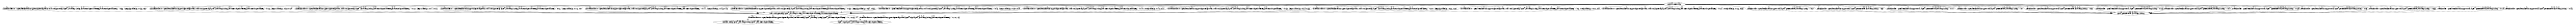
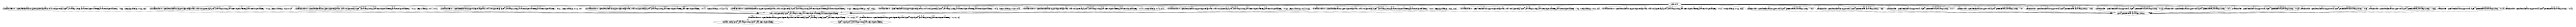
  digraph {
    n1 [label="void runSignVerify(byte[],java.lang.String,java.security.PrivateKey,java.security.PublicKey)"]
    n2 [label="boolean verify(byte[],java.lang.String,byte[],java.security.PublicKey)"]
    n3 [label="byte[] sign(byte[],java.lang.String,java.security.PrivateKey)"]
    n4 [label="byte[] getTestData(java.lang.String)"]
-   n5 [label="void harnessMain()"]
+   n5 [label="void void()"]
    n1 -> n2 [label="virtualinvoke r0.<spec.benchmarks.crypto.signverify.Main: boolean verify(byte[],java.lang.String,byte[],java.security.PublicKey)>(r1, r2, r5, r4)"]
    n1 -> n3 [label="virtualinvoke r0.<spec.benchmarks.crypto.signverify.Main: byte[] sign(byte[],java.lang.String,java.security.PrivateKey)>(r1, r2, r3)"]
    n5 -> n1 [label="virtualinvoke r0.<spec.benchmarks.crypto.signverify.Main: void runSignVerify(byte[],java.lang.String,java.security.PrivateKey,java.security.PublicKey)>($r36, 'SHA256withRSA', $r38, $r37)"]
    n5 -> n1 [label="virtualinvoke r0.<spec.benchmarks.crypto.signverify.Main: void runSignVerify(byte[],java.lang.String,java.security.PrivateKey,java.security.PublicKey)>($r28, 'SHA1withRSA', $r30, $r29)"]
    n5 -> n1 [label="virtualinvoke r0.<spec.benchmarks.crypto.signverify.Main: void runSignVerify(byte[],java.lang.String,java.security.PrivateKey,java.security.PublicKey)>($r12, 'SHA1withRSA', $r14, $r13)"]
    n5 -> n1 [label="virtualinvoke r0.<spec.benchmarks.crypto.signverify.Main: void runSignVerify(byte[],java.lang.String,java.security.PrivateKey,java.security.PublicKey)>($r16, 'SHA1withDSA', $r18, $r17)"]
    n5 -> n1 [label="virtualinvoke r0.<spec.benchmarks.crypto.signverify.Main: void runSignVerify(byte[],java.lang.String,java.security.PrivateKey,java.security.PublicKey)>($r44, 'SHA1withRSA', $r46, $r45)"]
    n5 -> n1 [label="virtualinvoke r0.<spec.benchmarks.crypto.signverify.Main: void runSignVerify(byte[],java.lang.String,java.security.PrivateKey,java.security.PublicKey)>($r52, 'SHA256withRSA', $r54, $r53)"]
    n5 -> n1 [label="virtualinvoke r0.<spec.benchmarks.crypto.signverify.Main: void runSignVerify(byte[],java.lang.String,java.security.PrivateKey,java.security.PublicKey)>($r48, 'SHA1withDSA', $r50, $r49)"]
    n5 -> n1 [label="virtualinvoke r0.<spec.benchmarks.crypto.signverify.Main: void runSignVerify(byte[],java.lang.String,java.security.PrivateKey,java.security.PublicKey)>($r40, 'MD5withRSA', $r42, $r41)"]
    n5 -> n1 [label="virtualinvoke r0.<spec.benchmarks.crypto.signverify.Main: void runSignVerify(byte[],java.lang.String,java.security.PrivateKey,java.security.PublicKey)>($r32, 'SHA1withDSA', $r34, $r33)"]
    n5 -> n1 [label="virtualinvoke r0.<spec.benchmarks.crypto.signverify.Main: void runSignVerify(byte[],java.lang.String,java.security.PrivateKey,java.security.PublicKey)>($r20, 'SHA256withRSA', $r22, $r21)"]
    n5 -> n1 [label="virtualinvoke r0.<spec.benchmarks.crypto.signverify.Main: void runSignVerify(byte[],java.lang.String,java.security.PrivateKey,java.security.PublicKey)>($r8, 'MD5withRSA', $r10, $r9)"]
    n5 -> n1 [label="virtualinvoke r0.<spec.benchmarks.crypto.signverify.Main: void runSignVerify(byte[],java.lang.String,java.security.PrivateKey,java.security.PublicKey)>($r24, 'MD5withRSA', $r26, $r25)"]
    n5 -> n4 [label="staticinvoke <spec.benchmarks.crypto.Util: byte[] getTestData(java.lang.String)>($r27)"]
    n5 -> n4 [label="staticinvoke <spec.benchmarks.crypto.Util: byte[] getTestData(java.lang.String)>($r31)"]
    n5 -> n4 [label="staticinvoke <spec.benchmarks.crypto.Util: byte[] getTestData(java.lang.String)>($r11)"]
    n5 -> n4 [label="staticinvoke <spec.benchmarks.crypto.Util: byte[] getTestData(java.lang.String)>($r7)"]
    n5 -> n4 [label="staticinvoke <spec.benchmarks.crypto.Util: byte[] getTestData(java.lang.String)>($r51)"]
    n5 -> n4 [label="staticinvoke <spec.benchmarks.crypto.Util: byte[] getTestData(java.lang.String)>($r23)"]
    n5 -> n4 [label="staticinvoke <spec.benchmarks.crypto.Util: byte[] getTestData(java.lang.String)>($r47)"]
    n5 -> n4 [label="staticinvoke <spec.benchmarks.crypto.Util: byte[] getTestData(java.lang.String)>($r39)"]
    n5 -> n4 [label="staticinvoke <spec.benchmarks.crypto.Util: byte[] getTestData(java.lang.String)>($r15)"]
    n5 -> n4 [label="staticinvoke <spec.benchmarks.crypto.Util: byte[] getTestData(java.lang.String)>($r35)"]
    n5 -> n4 [label="staticinvoke <spec.benchmarks.crypto.Util: byte[] getTestData(java.lang.String)>($r19)"]
    n5 -> n4 [label="staticinvoke <spec.benchmarks.crypto.Util: byte[] getTestData(java.lang.String)>($r43)"]
  }
